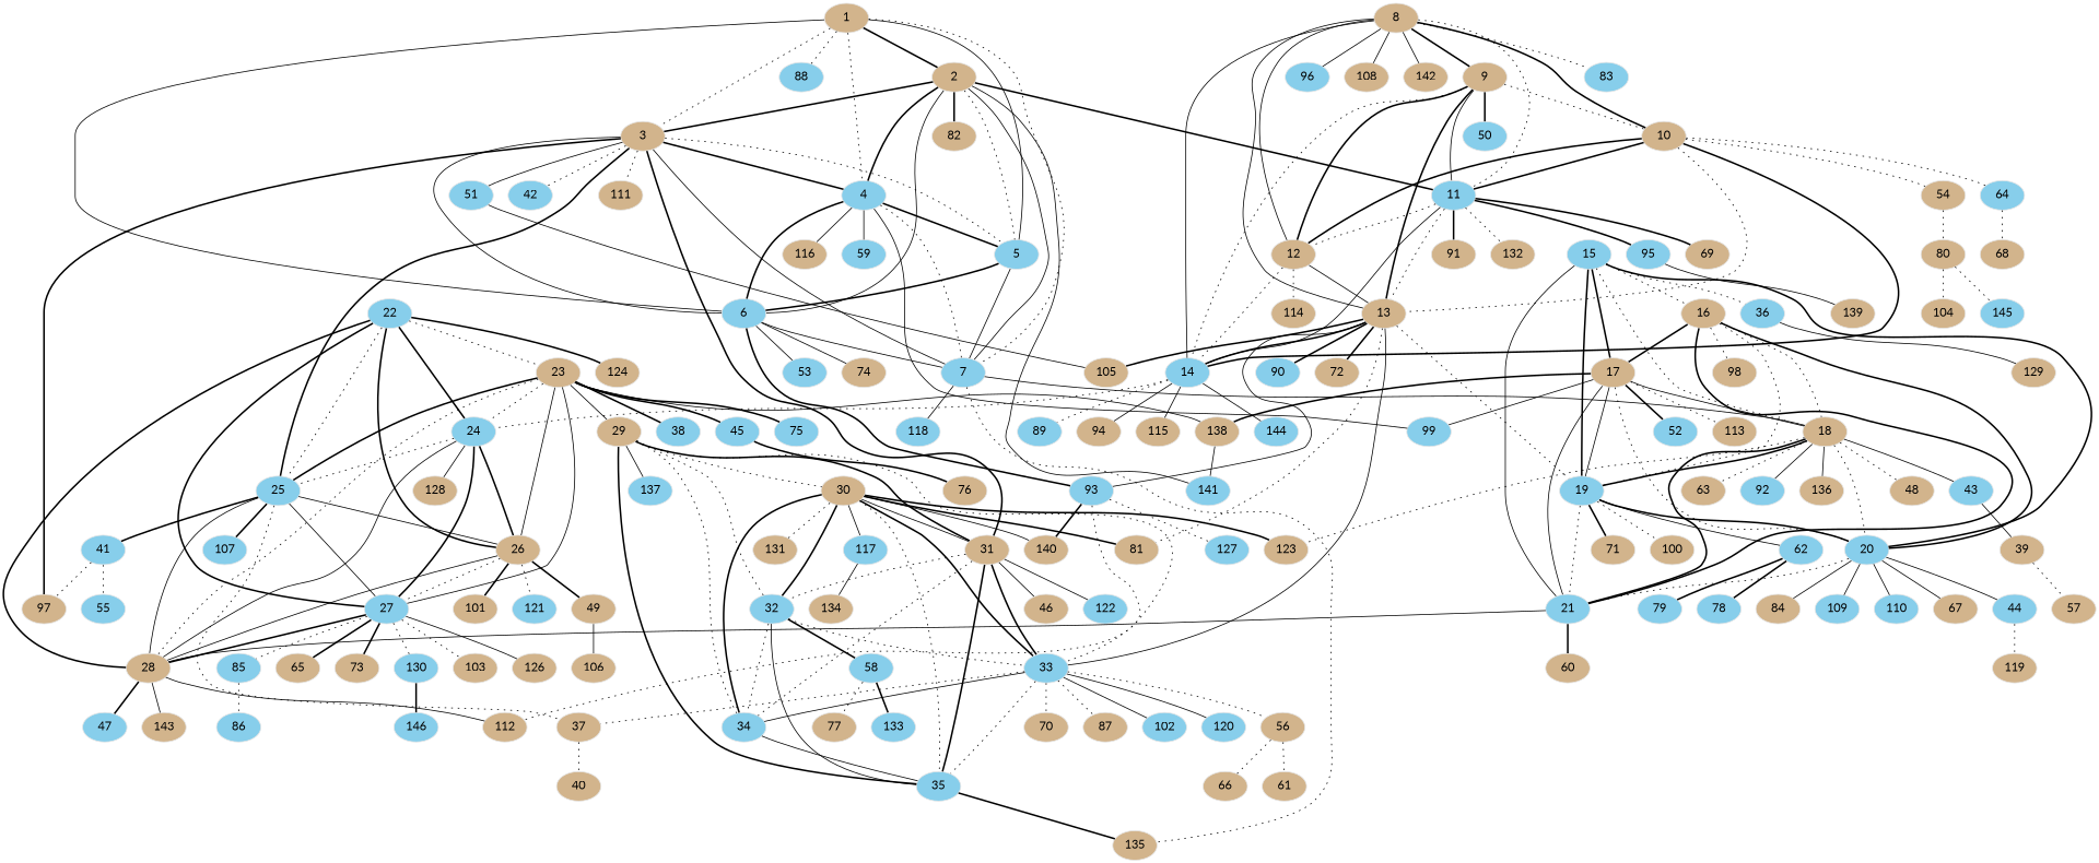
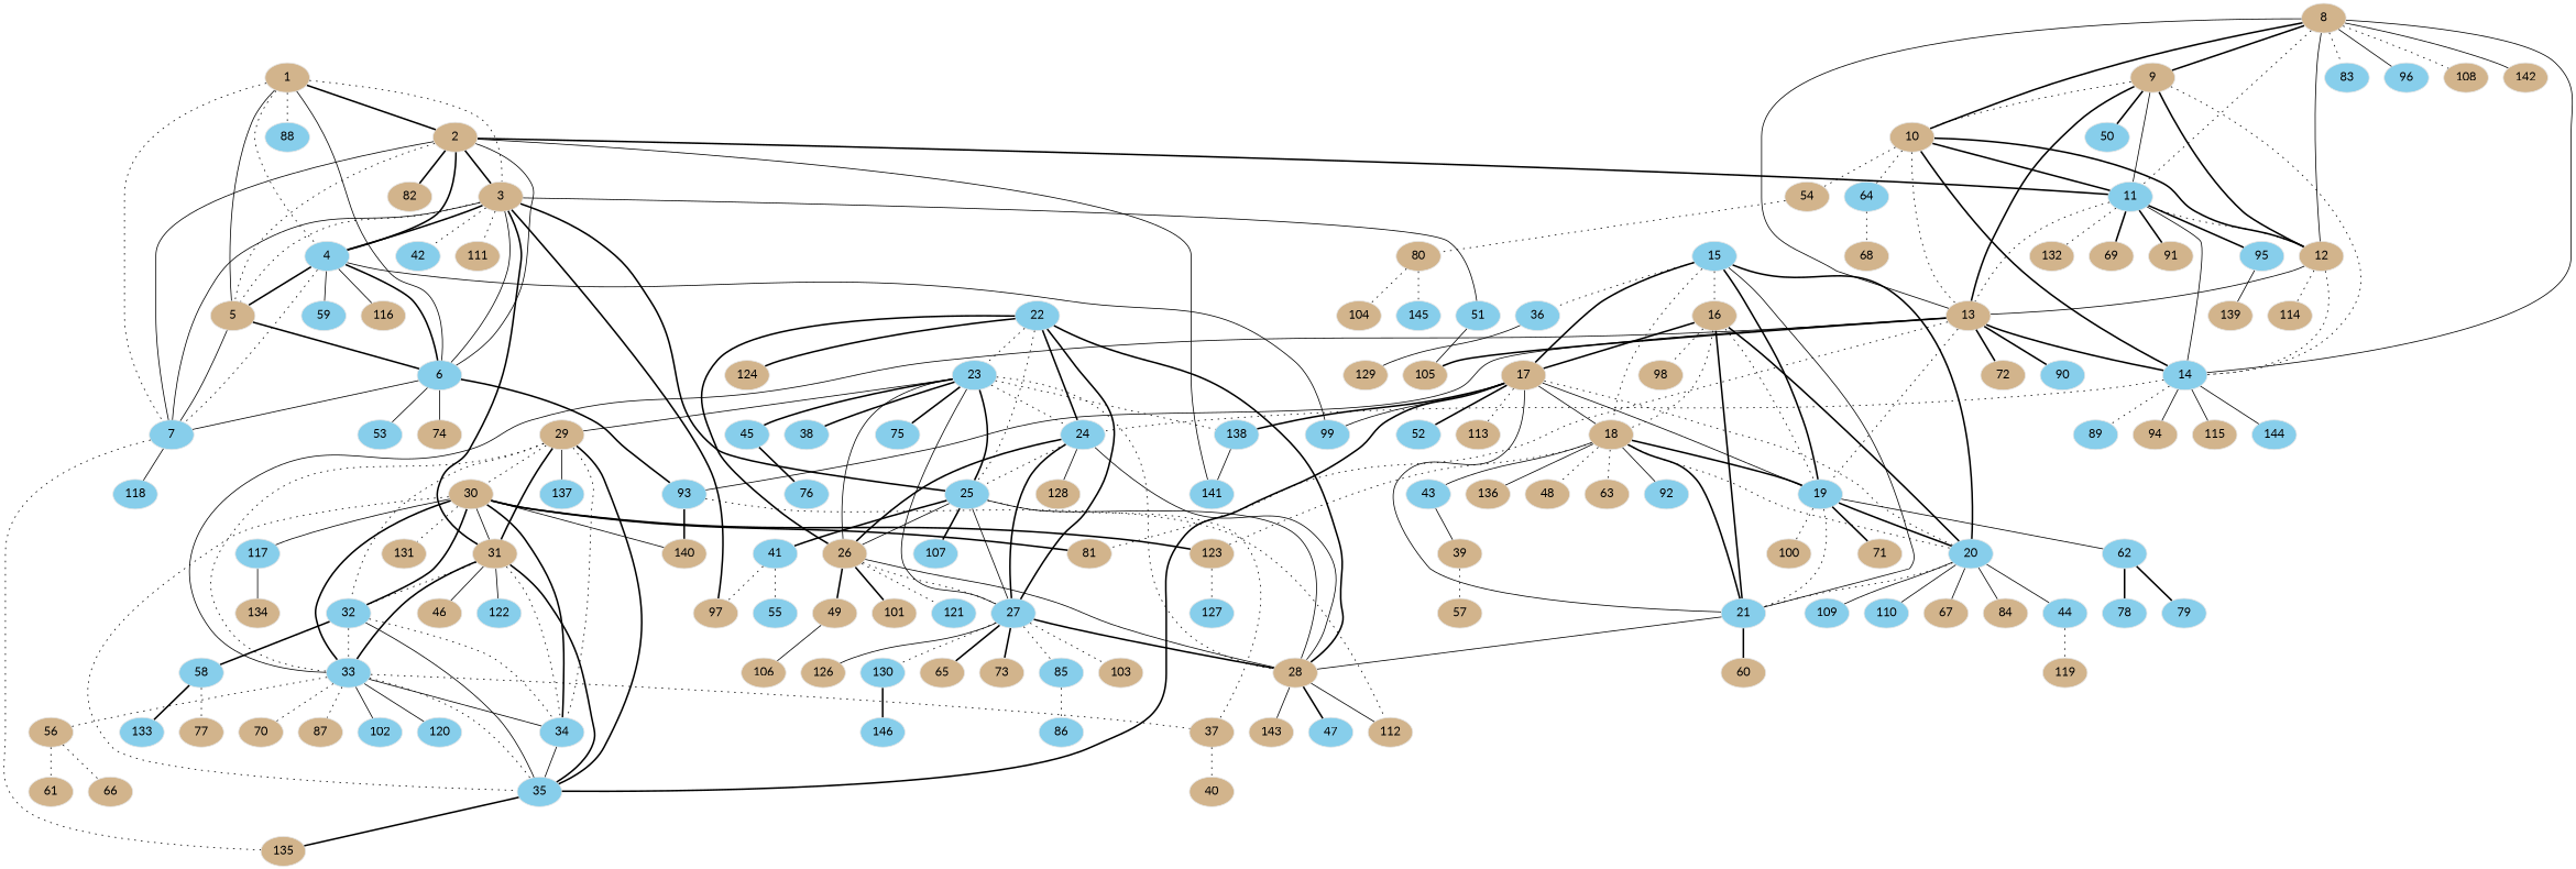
  graph {
    fontname=Lato
    node [color=gray90 fillcolor=tan fontname=Lato style=filled]
    edge [fontname=Lato style=dotted]
    1
    2
    3
    4 [fillcolor=skyblue]
-   5 [fillcolor=skyblue]
+   5
    6 [fillcolor=skyblue]
    7 [fillcolor=skyblue]
    88 [fillcolor=skyblue]
    11 [fillcolor=skyblue]
    82
    141 [fillcolor=skyblue]
    25 [fillcolor=skyblue]
    31
    42 [fillcolor=skyblue]
    51 [fillcolor=skyblue]
    97
    111
    59 [fillcolor=skyblue]
    99 [fillcolor=skyblue]
    116
    53 [fillcolor=skyblue]
    74
    93 [fillcolor=skyblue]
    18
    118 [fillcolor=skyblue]
    135
    12
    13
    14 [fillcolor=skyblue]
    69
    91
    95 [fillcolor=skyblue]
    132
    28
    26
    27 [fillcolor=skyblue]
    37
    41 [fillcolor=skyblue]
    107 [fillcolor=skyblue]
    33 [fillcolor=skyblue]
    35 [fillcolor=skyblue]
    32 [fillcolor=skyblue]
    34 [fillcolor=skyblue]
    46
    122 [fillcolor=skyblue]
    105
    112
    140
    127 [fillcolor=skyblue]
    19 [fillcolor=skyblue]
    20 [fillcolor=skyblue]
    21 [fillcolor=skyblue]
    43 [fillcolor=skyblue]
    48
    63
    92 [fillcolor=skyblue]
    123
    136
    8
    9
    10
    83 [fillcolor=skyblue]
    96 [fillcolor=skyblue]
    108
    142
    50 [fillcolor=skyblue]
    54
    64 [fillcolor=skyblue]
    114
    72
    81
    90 [fillcolor=skyblue]
    24 [fillcolor=skyblue]
    89 [fillcolor=skyblue]
    94
    115
    144 [fillcolor=skyblue]
    80
    68
    139
    62 [fillcolor=skyblue]
    71
    100
    56
    70
    87
    102 [fillcolor=skyblue]
    120 [fillcolor=skyblue]
    128
    15 [fillcolor=skyblue]
    16
    17
    36 [fillcolor=skyblue]
    98
    52 [fillcolor=skyblue]
    113
-   138
+   138 [fillcolor=skyblue]
    44 [fillcolor=skyblue]
    67
    84
    109 [fillcolor=skyblue]
    110 [fillcolor=skyblue]
    60
    129
    39
    57
    78 [fillcolor=skyblue]
    79 [fillcolor=skyblue]
    119
    47 [fillcolor=skyblue]
    143
    22 [fillcolor=skyblue]
-   23
+   23 [fillcolor=skyblue]
    124
    29
    38 [fillcolor=skyblue]
    45 [fillcolor=skyblue]
    75 [fillcolor=skyblue]
    49
    101
    121 [fillcolor=skyblue]
    65
    73
    85 [fillcolor=skyblue]
    103
    126
    130 [fillcolor=skyblue]
    30
    137 [fillcolor=skyblue]
-   76
+   76 [fillcolor=skyblue]
    40
    55 [fillcolor=skyblue]
    106
    86 [fillcolor=skyblue]
    146 [fillcolor=skyblue]
    117 [fillcolor=skyblue]
    131
    58 [fillcolor=skyblue]
    134
    77
    133 [fillcolor=skyblue]
    61
    66
    104
    145 [fillcolor=skyblue]
    1 -- 2 [style=bold]
    1 -- 3
    1 -- 4
    1 -- 5 [style=solid]
    1 -- 6 [style=solid]
    1 -- 7
    1 -- 88
    2 -- 3 [style=bold]
    2 -- 4 [style=bold]
    2 -- 5
    2 -- 6 [style=solid]
    2 -- 7 [style=solid]
    2 -- 11 [style=bold]
    2 -- 82 [style=bold]
    2 -- 141 [style=solid]
    3 -- 4 [style=bold]
    3 -- 5
    3 -- 6 [style=solid]
    3 -- 7 [style=solid]
    3 -- 25 [style=bold]
    3 -- 31 [style=bold]
    3 -- 42
    3 -- 51 [style=solid]
    3 -- 97 [style=bold]
    3 -- 111
    4 -- 5 [style=bold]
    4 -- 6 [style=bold]
    4 -- 7
    4 -- 59 [style=solid]
    4 -- 99 [style=solid]
    4 -- 116 [style=solid]
    5 -- 6 [style=bold]
    5 -- 7 [style=solid]
    6 -- 7 [style=solid]
    6 -- 53 [style=solid]
    6 -- 74 [style=solid]
    6 -- 93 [style=bold]
-   7 -- 18 [style=solid]
    7 -- 118 [style=solid]
    7 -- 135
    11 -- 12
    11 -- 13
    11 -- 14 [style=solid]
    11 -- 69 [style=bold]
    11 -- 91 [style=bold]
    11 -- 95 [style=bold]
    11 -- 132
    25 -- 28 [style=solid]
    25 -- 26 [style=solid]
    25 -- 27 [style=solid]
    25 -- 37
    25 -- 41 [style=bold]
    25 -- 107 [style=bold]
    31 -- 33 [style=bold]
    31 -- 35 [style=bold]
    31 -- 32
    31 -- 34
    31 -- 46 [style=solid]
    31 -- 122 [style=solid]
    51 -- 105 [style=solid]
    93 -- 112
    93 -- 140 [style=bold]
-   93 -- 127
+   123 -- 127
    18 -- 19 [style=bold]
    18 -- 20
    18 -- 21 [style=bold]
    18 -- 43 [style=solid]
    18 -- 48
    18 -- 63
    18 -- 92 [style=solid]
    18 -- 123
    18 -- 136 [style=solid]
    12 -- 13 [style=solid]
    12 -- 14
    12 -- 114
    13 -- 93 [style=solid]
    13 -- 14 [style=bold]
    13 -- 33 [style=solid]
    13 -- 105 [style=bold]
    13 -- 19
    13 -- 72 [style=bold]
    13 -- 81
    13 -- 90 [style=bold]
    14 -- 24
    14 -- 89
    14 -- 94 [style=solid]
    14 -- 115 [style=solid]
    14 -- 144 [style=solid]
    95 -- 139 [style=solid]
    28 -- 112 [style=solid]
    28 -- 47 [style=bold]
    28 -- 143 [style=solid]
    26 -- 28 [style=solid]
    26 -- 27
    26 -- 49 [style=bold]
    26 -- 101 [style=bold]
    26 -- 121
    27 -- 28 [style=bold]
    27 -- 65 [style=bold]
    27 -- 73 [style=bold]
    27 -- 85
    27 -- 103
    27 -- 126 [style=solid]
    27 -- 130
    37 -- 40
    41 -- 97
    41 -- 55
    33 -- 37
    33 -- 35
    33 -- 34 [style=solid]
    33 -- 56
    33 -- 70
    33 -- 87
    33 -- 102 [style=solid]
    33 -- 120 [style=solid]
    35 -- 135 [style=bold]
    32 -- 33
    32 -- 35 [style=solid]
    32 -- 34
    32 -- 58 [style=bold]
    34 -- 35 [style=solid]
    19 -- 20 [style=bold]
    19 -- 21
    19 -- 62 [style=solid]
    19 -- 71 [style=bold]
    19 -- 100
    20 -- 21
    20 -- 44 [style=solid]
    20 -- 67 [style=solid]
    20 -- 84 [style=solid]
    20 -- 109 [style=solid]
    20 -- 110 [style=solid]
    21 -- 28 [style=solid]
    21 -- 60 [style=bold]
    43 -- 39 [style=solid]
    8 -- 11
    8 -- 12 [style=solid]
    8 -- 13 [style=solid]
    8 -- 14 [style=solid]
    8 -- 9 [style=bold]
    8 -- 10 [style=bold]
    8 -- 83
    8 -- 96 [style=solid]
-   8 -- 108 [style=solid]
+   8 -- 108
    8 -- 142 [style=solid]
    9 -- 11 [style=solid]
    9 -- 12 [style=bold]
    9 -- 13 [style=bold]
    9 -- 14
    9 -- 10
    9 -- 50 [style=bold]
    10 -- 11 [style=bold]
    10 -- 12 [style=bold]
    10 -- 13
    10 -- 14 [style=bold]
    10 -- 54
    10 -- 64
    54 -- 80
    64 -- 68
    24 -- 25
    24 -- 28 [style=solid]
    24 -- 26 [style=bold]
    24 -- 27 [style=bold]
    24 -- 128 [style=solid]
    80 -- 104
    80 -- 145
    62 -- 78 [style=bold]
    62 -- 79 [style=bold]
    56 -- 61
    56 -- 66
    15 -- 18
    15 -- 19 [style=bold]
    15 -- 20 [style=bold]
    15 -- 21 [style=solid]
    15 -- 16
    15 -- 17 [style=bold]
    15 -- 36
    16 -- 18
    16 -- 19
    16 -- 20 [style=bold]
    16 -- 21 [style=bold]
    16 -- 17 [style=bold]
    16 -- 98
    17 -- 99 [style=solid]
    17 -- 18 [style=solid]
+   17 -- 35 [style=bold]
    17 -- 19 [style=solid]
    17 -- 20
    17 -- 21 [style=solid]
    17 -- 52 [style=bold]
    17 -- 113
    17 -- 138 [style=bold]
    36 -- 129 [style=solid]
    138 -- 141 [style=solid]
    44 -- 119
    39 -- 57
    22 -- 25
    22 -- 28 [style=bold]
    22 -- 26 [style=bold]
    22 -- 27 [style=bold]
    22 -- 24 [style=bold]
    22 -- 23
    22 -- 124 [style=bold]
    23 -- 25 [style=bold]
    23 -- 28
    23 -- 26 [style=solid]
    23 -- 27 [style=solid]
    23 -- 24
-   23 -- 138 [style=solid]
+   23 -- 138
    23 -- 29 [style=solid]
    23 -- 38 [style=bold]
    23 -- 45 [style=bold]
    23 -- 75 [style=bold]
    29 -- 31 [style=bold]
    29 -- 33
    29 -- 35 [style=bold]
    29 -- 32
    29 -- 34
    29 -- 30
    29 -- 137 [style=solid]
    45 -- 76 [style=bold]
    49 -- 106 [style=solid]
    85 -- 86
    130 -- 146 [style=bold]
    30 -- 31 [style=solid]
    30 -- 33 [style=bold]
    30 -- 35
    30 -- 32 [style=bold]
    30 -- 34 [style=bold]
    30 -- 140 [style=solid]
    30 -- 123 [style=bold]
    30 -- 81 [style=bold]
    30 -- 117 [style=solid]
    30 -- 131
    117 -- 134 [style=solid]
    58 -- 77
    58 -- 133 [style=bold]
  }
